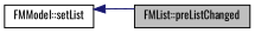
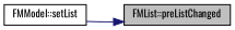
  digraph {
    rankdir=RL
    fontname=Oswald
    node [color=black fontname=Oswald fontsize=10 shape=record style=filled]
    n1 [fillcolor=grey75 fontcolor=black height=0.2 label="FMList::preListChanged" width=0.4]
    n2 [fillcolor=white height=0.2 label="FMModel::setList" width=0.4]
-   n2 -> n1 [color=midnightblue dir=back fontname=Oswald fontsize=10 labelfontname=Helvetica labelfontsize=10 style=solid]
+   n1 -> n2 [color=midnightblue dir=back fontname=Oswald fontsize=10 labelfontname=Helvetica labelfontsize=10 style=solid]
  }
